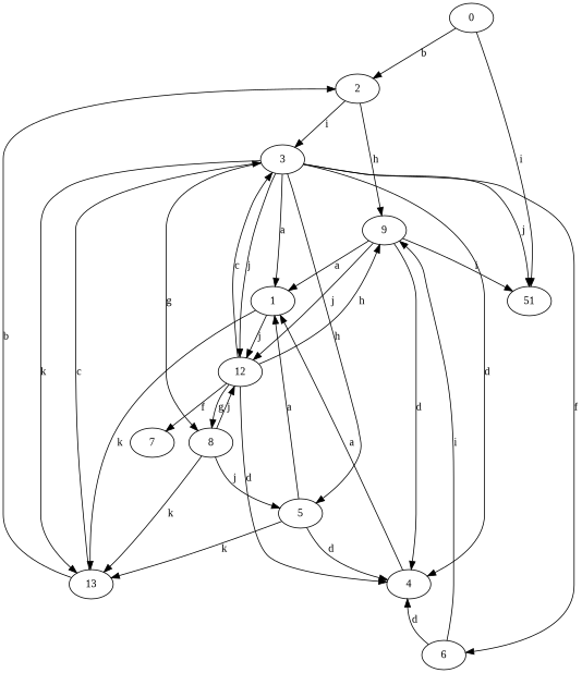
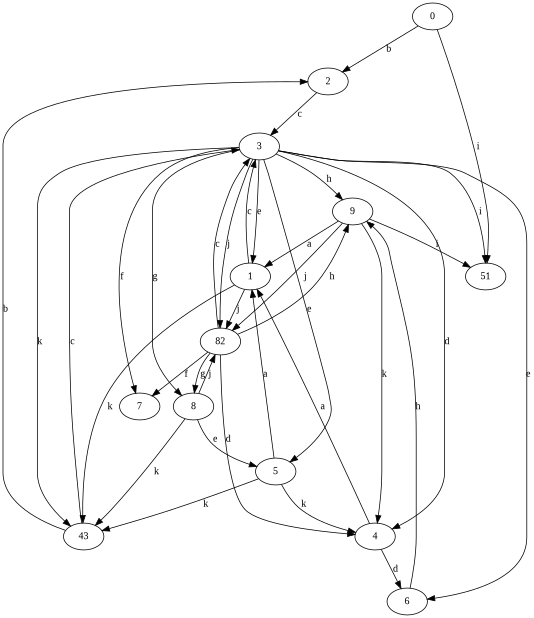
  strict digraph {
    fontname="Liberation Serif"
    node [fontname="Liberation Serif"]
    edge [fontname="Liberation Serif"]
    0
    2
    n3 [label=51]
    3
    9
    1
-   12
-   13
+   12 [label=82]
+   13 [label=43]
    4
    5
    6
    7
    8
    0 -> 2 [label=b]
    0 -> n3 [label=i]
-   2 -> 3 [label=i]
-   2 -> 9 [label=h]
-   3 -> n3 [label=j]
-   3 -> 1 [label=a]
+   2 -> 3 [label=c]
+   3 -> 9 [label=h]
+   3 -> n3 [label=i]
+   3 -> 1 [label=e]
    3 -> 12 [label=j]
    3 -> 13 [label=k]
    3 -> 4 [label=d]
-   3 -> 5 [label=h]
-   3 -> 6 [label=f]
+   3 -> 5 [label=e]
+   3 -> 6 [label=e]
+   3 -> 7 [label=f]
    3 -> 8 [label=g]
    9 -> n3 [label=i]
    9 -> 1 [label=a]
    9 -> 12 [label=j]
-   9 -> 4 [label=d]
+   9 -> 4 [label=k]
+   1 -> 3 [label=c]
    1 -> 12 [label=j]
    1 -> 13 [label=k]
    12 -> 3 [label=c]
    12 -> 9 [label=h]
    12 -> 4 [label=d]
    12 -> 7 [label=f]
    12 -> 8 [label=g]
    13 -> 2 [label=b]
    13 -> 3 [label=c]
    4 -> 1 [label=a]
    5 -> 1 [label=a]
    5 -> 13 [label=k]
-   5 -> 4 [label=d]
-   6 -> 9 [label=i]
-   6 -> 4 [label=d]
+   5 -> 4 [label=k]
+   6 -> 9 [label=h]
+   4 -> 6 [label=d]
    8 -> 12 [label=j]
    8 -> 13 [label=k]
-   8 -> 5 [label=j]
+   8 -> 5 [label=e]
  }
